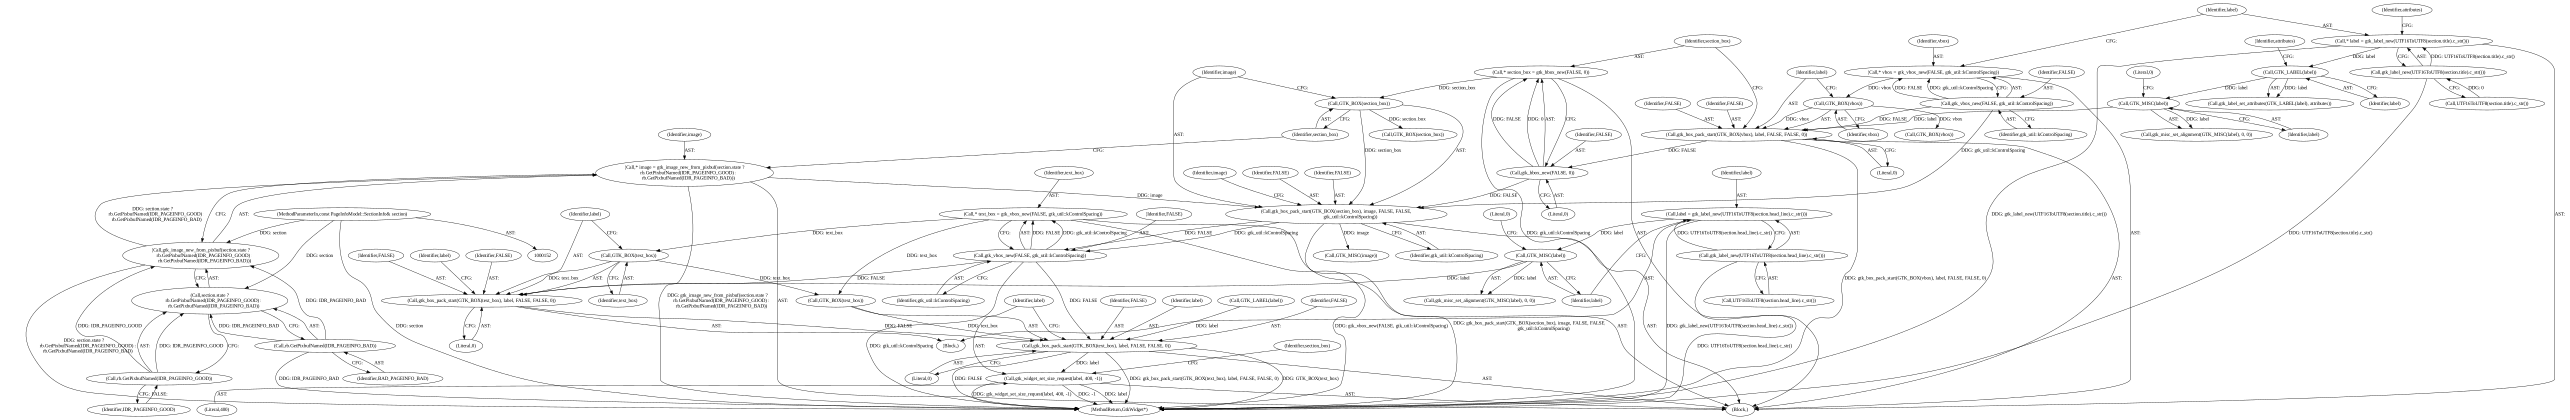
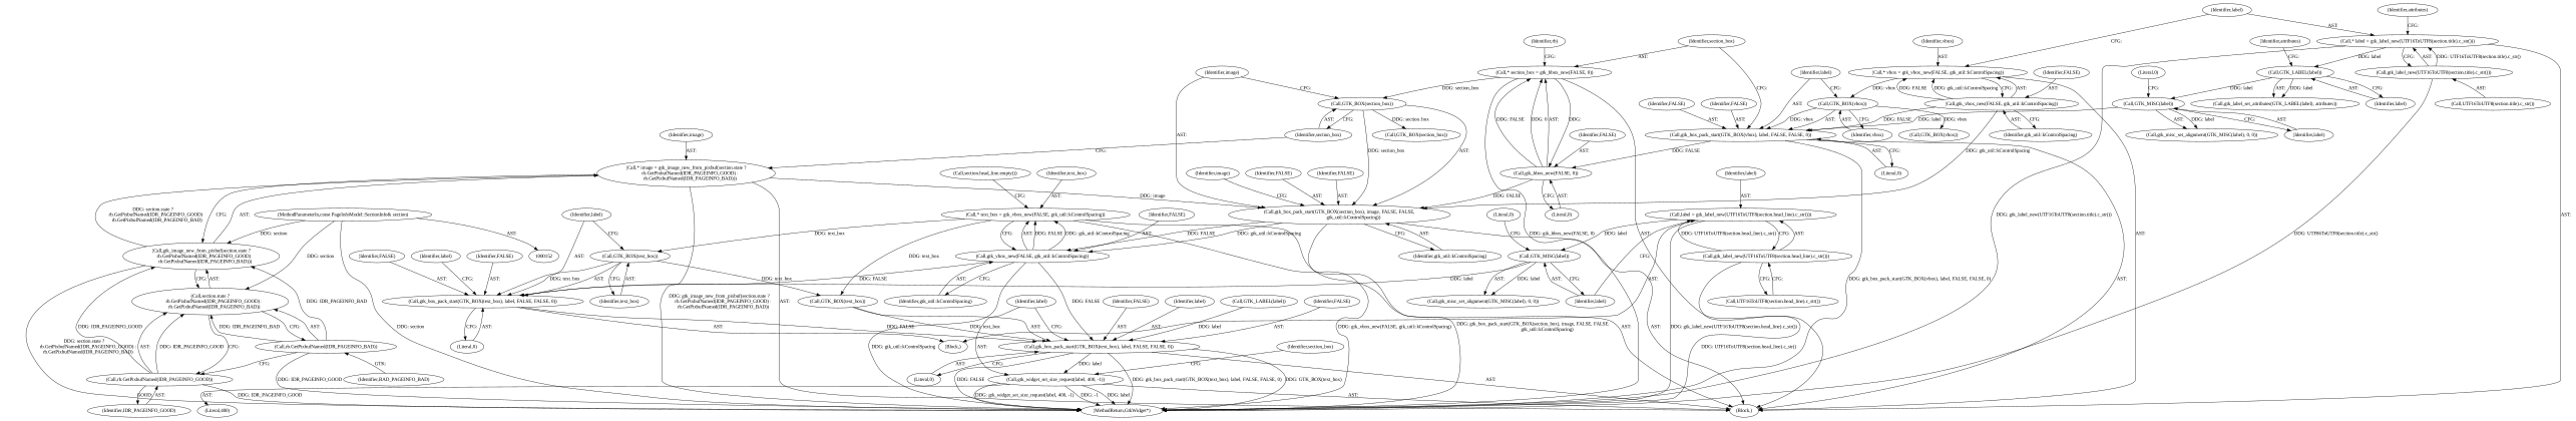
  digraph {
    fontname="Liberation Serif"
    node [fontname="Liberation Serif"]
    edge [fontname="Liberation Serif"]
    n1 [label="(Call,gtk_box_pack_start(GTK_BOX(text_box), label, FALSE, FALSE, 0))"]
    n2 [label="(Call,gtk_box_pack_start(GTK_BOX(text_box), label, FALSE, FALSE, 0))"]
    n3 [label="(Block,)"]
    n4 [label="(Literal,0)"]
    n5 [label="(MethodReturn,GtkWidget*)"]
    n6 [label="(Block,)"]
    n7 [label="(Call,gtk_widget_set_size_request(label, 400, -1))"]
    n8 [label="(Literal,0)"]
    n9 [label="(Call,GTK_BOX(text_box))"]
    n10 [label="(Call,GTK_BOX(text_box))"]
    n11 [label="(Identifier,text_box)"]
    n12 [label="(Call,* text_box = gtk_vbox_new(FALSE, gtk_util::kControlSpacing))"]
    n13 [label="(Call,gtk_vbox_new(FALSE, gtk_util::kControlSpacing))"]
    n14 [label="(Identifier,gtk_util::kControlSpacing)"]
    n15 [label="(Call,gtk_box_pack_start(GTK_BOX(section_box), image, FALSE, FALSE,\n                     gtk_util::kControlSpacing))"]
    n16 [label="(Identifier,gtk_util::kControlSpacing)"]
-   n17 [label="(Call,GTK_MISC(image))"]
    n18 [label="(Call,GTK_BOX(section_box))"]
    n19 [label="(Call,GTK_BOX(section_box))"]
    n20 [label="(Identifier,section_box)"]
    n21 [label="(Call,* image = gtk_image_new_from_pixbuf(section.state ?\n      rb.GetPixbufNamed(IDR_PAGEINFO_GOOD) :\n      rb.GetPixbufNamed(IDR_PAGEINFO_BAD)))"]
    n22 [label="(Call,* section_box = gtk_hbox_new(FALSE, 0))"]
    n23 [label="(Call,gtk_hbox_new(FALSE, 0))"]
    n24 [label="(Literal,0)"]
    n25 [label="(Call,gtk_box_pack_start(GTK_BOX(vbox), label, FALSE, FALSE, 0))"]
    n26 [label="(Literal,0)"]
    n27 [label="(Call,GTK_BOX(vbox))"]
    n28 [label="(Identifier,vbox)"]
    n29 [label="(Call,GTK_BOX(vbox))"]
    n30 [label="(Call,* vbox = gtk_vbox_new(FALSE, gtk_util::kControlSpacing))"]
    n31 [label="(Call,gtk_vbox_new(FALSE, gtk_util::kControlSpacing))"]
    n32 [label="(Identifier,gtk_util::kControlSpacing)"]
    n33 [label="(Call,GTK_MISC(label))"]
    n34 [label="(Call,gtk_misc_set_alignment(GTK_MISC(label), 0, 0))"]
    n35 [label="(Identifier,label)"]
    n36 [label="(Call,GTK_LABEL(label))"]
    n37 [label="(Identifier,label)"]
    n38 [label="(Call,gtk_label_set_attributes(GTK_LABEL(label), attributes))"]
    n39 [label="(Call,* label = gtk_label_new(UTF16ToUTF8(section.title).c_str()))"]
    n40 [label="(Call,gtk_label_new(UTF16ToUTF8(section.title).c_str()))"]
    n41 [label="(Call,UTF16ToUTF8(section.title).c_str())"]
    n42 [label="(Call,gtk_image_new_from_pixbuf(section.state ?\n      rb.GetPixbufNamed(IDR_PAGEINFO_GOOD) :\n      rb.GetPixbufNamed(IDR_PAGEINFO_BAD)))"]
    n43 [label="(Call,section.state ?\n      rb.GetPixbufNamed(IDR_PAGEINFO_GOOD) :\n      rb.GetPixbufNamed(IDR_PAGEINFO_BAD))"]
    n44 [label="(Call,rb.GetPixbufNamed(IDR_PAGEINFO_GOOD))"]
    n45 [label="(Call,rb.GetPixbufNamed(IDR_PAGEINFO_BAD))"]
    n46 [label="(MethodParameterIn,const PageInfoModel::SectionInfo& section)"]
    n47 [label=1000152]
    n48 [label="(Identifier,IDR_PAGEINFO_GOOD)"]
    n49 [label="(Identifier,BAD_PAGEINFO_BAD)"]
    n50 [label="(Call,GTK_MISC(label))"]
    n51 [label="(Call,gtk_misc_set_alignment(GTK_MISC(label), 0, 0))"]
    n52 [label="(Identifier,label)"]
    n53 [label="(Call,label = gtk_label_new(UTF16ToUTF8(section.head_line).c_str()))"]
    n54 [label="(Call,gtk_label_new(UTF16ToUTF8(section.head_line).c_str()))"]
    n55 [label="(Call,UTF16ToUTF8(section.head_line).c_str())"]
    n56 [label="(Identifier,image)"]
    n57 [label="(Identifier,image)"]
    n58 [label="(Identifier,FALSE)"]
    n59 [label="(Identifier,FALSE)"]
    n60 [label="(Identifier,FALSE)"]
+   n61 [label="(Identifier,rb)"]
    n62 [label="(Identifier,FALSE)"]
    n63 [label="(Identifier,label)"]
    n64 [label="(Identifier,FALSE)"]
    n65 [label="(Identifier,section_box)"]
    n66 [label="(Identifier,text_box)"]
    n67 [label="(Identifier,FALSE)"]
    n68 [label="(Literal,0)"]
    n69 [label="(Identifier,vbox)"]
    n70 [label="(Identifier,label)"]
    n71 [label="(Identifier,section_box)"]
    n72 [label="(Identifier,attributes)"]
    n73 [label="(Identifier,image)"]
    n74 [label="(Identifier,FALSE)"]
    n75 [label="(Identifier,label)"]
    n76 [label="(Literal,0)"]
    n77 [label="(Identifier,FALSE)"]
    n78 [label="(Identifier,FALSE)"]
    n79 [label="(Identifier,label)"]
    n80 [label="(Identifier,label)"]
    n81 [label="(Identifier,FALSE)"]
    n82 [label="(Identifier,attributes)"]
    n83 [label="(Identifier,label)"]
    n84 [label="(Identifier,FALSE)"]
    n85 [label="(Literal,400)"]
    n86 [label="(Identifier,label)"]
    n87 [label="(Call,GTK_LABEL(label))"]
+   n88 [label="(Call,section.head_line.empty())"]
    n1 -> n2 [label="DDG: FALSE"]
    n1 -> n3 [label="AST: "]
    n1 -> n4 [label="CFG: "]
    n2 -> n5 [label="DDG: FALSE"]
    n2 -> n5 [label="DDG: gtk_box_pack_start(GTK_BOX(text_box), label, FALSE, FALSE, 0)"]
    n2 -> n5 [label="DDG: GTK_BOX(text_box)"]
    n2 -> n6 [label="AST: "]
    n2 -> n7 [label="DDG: label"]
    n2 -> n8 [label="CFG: "]
    n4 -> n1 [label="AST: "]
    n7 -> n5 [label="DDG: label"]
    n7 -> n5 [label="DDG: gtk_widget_set_size_request(label, 400, -1)"]
    n7 -> n5 [label="DDG: -1"]
    n7 -> n6 [label="AST: "]
    n8 -> n2 [label="AST: "]
    n9 -> n1 [label="AST: "]
    n9 -> n1 [label="DDG: text_box"]
    n9 -> n10 [label="DDG: text_box"]
    n9 -> n11 [label="CFG: "]
    n10 -> n2 [label="AST: "]
    n10 -> n2 [label="DDG: text_box"]
    n11 -> n9 [label="AST: "]
    n12 -> n5 [label="DDG: gtk_vbox_new(FALSE, gtk_util::kControlSpacing)"]
    n12 -> n6 [label="AST: "]
    n12 -> n9 [label="DDG: text_box"]
    n12 -> n10 [label="DDG: text_box"]
    n12 -> n13 [label="CFG: "]
    n13 -> n1 [label="DDG: FALSE"]
    n13 -> n2 [label="DDG: FALSE"]
    n13 -> n5 [label="DDG: gtk_util::kControlSpacing"]
    n13 -> n12 [label="AST: "]
    n13 -> n12 [label="DDG: FALSE"]
    n13 -> n12 [label="DDG: gtk_util::kControlSpacing"]
    n13 -> n14 [label="CFG: "]
    n14 -> n13 [label="AST: "]
    n15 -> n5 [label="DDG: gtk_box_pack_start(GTK_BOX(section_box), image, FALSE, FALSE,\n                     gtk_util::kControlSpacing)"]
    n15 -> n6 [label="AST: "]
    n15 -> n13 [label="DDG: FALSE"]
    n15 -> n13 [label="DDG: gtk_util::kControlSpacing"]
    n15 -> n16 [label="CFG: "]
-   n15 -> n17 [label="DDG: image"]
    n16 -> n15 [label="AST: "]
    n18 -> n15 [label="AST: "]
    n18 -> n15 [label="DDG: section_box"]
    n18 -> n19 [label="DDG: section_box"]
    n18 -> n20 [label="CFG: "]
    n20 -> n18 [label="AST: "]
    n20 -> n21 [label="CFG: "]
    n21 -> n5 [label="DDG: gtk_image_new_from_pixbuf(section.state ?\n      rb.GetPixbufNamed(IDR_PAGEINFO_GOOD) :\n      rb.GetPixbufNamed(IDR_PAGEINFO_BAD))"]
    n21 -> n6 [label="AST: "]
    n21 -> n15 [label="DDG: image"]
    n21 -> n42 [label="CFG: "]
-   n22 -> n5 [label="DDG: gtk_util::kControlSpacing"]
+   n22 -> n5 [label="DDG: gtk_hbox_new(FALSE, 0)"]
    n22 -> n6 [label="AST: "]
    n22 -> n18 [label="DDG: section_box"]
-   n22 -> n23 [label="CFG: "]
+   n22 -> n23 [label="DDG: "]
    n23 -> n15 [label="DDG: FALSE"]
    n23 -> n22 [label="AST: "]
    n23 -> n22 [label="DDG: FALSE"]
    n23 -> n22 [label="DDG: 0"]
    n23 -> n24 [label="CFG: "]
    n24 -> n23 [label="AST: "]
    n25 -> n5 [label="DDG: gtk_box_pack_start(GTK_BOX(vbox), label, FALSE, FALSE, 0)"]
    n25 -> n6 [label="AST: "]
    n25 -> n23 [label="DDG: FALSE"]
    n25 -> n26 [label="CFG: "]
    n26 -> n25 [label="AST: "]
    n27 -> n25 [label="AST: "]
    n27 -> n25 [label="DDG: vbox"]
    n27 -> n28 [label="CFG: "]
    n27 -> n29 [label="DDG: vbox"]
    n28 -> n27 [label="AST: "]
    n30 -> n6 [label="AST: "]
    n30 -> n27 [label="DDG: vbox"]
    n30 -> n31 [label="CFG: "]
    n31 -> n15 [label="DDG: gtk_util::kControlSpacing"]
    n31 -> n25 [label="DDG: FALSE"]
    n31 -> n30 [label="AST: "]
    n31 -> n30 [label="DDG: FALSE"]
    n31 -> n30 [label="DDG: gtk_util::kControlSpacing"]
    n31 -> n32 [label="CFG: "]
    n32 -> n31 [label="AST: "]
    n33 -> n25 [label="DDG: label"]
    n33 -> n34 [label="AST: "]
    n33 -> n34 [label="DDG: label"]
    n33 -> n35 [label="CFG: "]
    n35 -> n33 [label="AST: "]
    n36 -> n33 [label="DDG: label"]
    n36 -> n37 [label="CFG: "]
    n36 -> n38 [label="AST: "]
    n36 -> n38 [label="DDG: label"]
    n37 -> n36 [label="AST: "]
    n39 -> n5 [label="DDG: gtk_label_new(UTF16ToUTF8(section.title).c_str())"]
    n39 -> n6 [label="AST: "]
    n39 -> n36 [label="DDG: label"]
    n39 -> n40 [label="CFG: "]
-   n40 -> n5 [label="DDG: UTF16ToUTF8(section.title).c_str()"]
+   n40 -> n5 [label="DDG: UTF86ToUTF8(section.title).c_str()"]
    n40 -> n39 [label="AST: "]
    n40 -> n39 [label="DDG: UTF16ToUTF8(section.title).c_str()"]
-   n40 -> n41 [label="CFG: "]
-   n41 -> n40 [label="DDG: 0"]
+   n41 -> n40 [label="AST: "]
    n42 -> n5 [label="DDG: section.state ?\n      rb.GetPixbufNamed(IDR_PAGEINFO_GOOD) :\n      rb.GetPixbufNamed(IDR_PAGEINFO_BAD)"]
    n42 -> n21 [label="AST: "]
    n42 -> n21 [label="DDG: section.state ?\n      rb.GetPixbufNamed(IDR_PAGEINFO_GOOD) :\n      rb.GetPixbufNamed(IDR_PAGEINFO_BAD)"]
    n42 -> n43 [label="CFG: "]
    n43 -> n42 [label="AST: "]
    n43 -> n44 [label="CFG: "]
    n43 -> n45 [label="CFG: "]
+   n44 -> n5 [label="DDG: IDR_PAGEINFO_GOOD"]
    n44 -> n42 [label="DDG: IDR_PAGEINFO_GOOD"]
    n44 -> n43 [label="AST: "]
    n44 -> n43 [label="DDG: IDR_PAGEINFO_GOOD"]
-   n44 -> n48 [label="CFG: "]
-   n45 -> n5 [label="DDG: IDR_PAGEINFO_BAD"]
+   n44 -> n48 [label="GOOD: "]
+   n45 -> n5 [label="DDG: IDR_PAGEINFO_GOOD"]
    n45 -> n42 [label="DDG: IDR_PAGEINFO_BAD"]
    n45 -> n43 [label="AST: "]
    n45 -> n43 [label="DDG: IDR_PAGEINFO_BAD"]
-   n45 -> n49 [label="CFG: "]
+   n45 -> n44 [label="CFG: "]
    n46 -> n5 [label="DDG: section"]
    n46 -> n42 [label="DDG: section"]
    n46 -> n43 [label="DDG: section"]
    n46 -> n47 [label="AST: "]
-   n48 -> n44 [label="FALSE: "]
-   n49 -> n45 [label="AST: "]
+   n48 -> n44 [label="AST: "]
+   n49 -> n45 [label="GTK: "]
    n50 -> n1 [label="DDG: label"]
    n50 -> n51 [label="AST: "]
    n50 -> n51 [label="DDG: label"]
    n50 -> n52 [label="CFG: "]
    n52 -> n50 [label="AST: "]
    n52 -> n53 [label="CFG: "]
    n53 -> n3 [label="AST: "]
    n53 -> n5 [label="DDG: gtk_label_new(UTF16ToUTF8(section.head_line).c_str())"]
    n53 -> n50 [label="DDG: label"]
    n53 -> n54 [label="CFG: "]
    n54 -> n5 [label="DDG: UTF16ToUTF8(section.head_line).c_str()"]
    n54 -> n53 [label="AST: "]
    n54 -> n53 [label="DDG: UTF16ToUTF8(section.head_line).c_str()"]
    n54 -> n55 [label="CFG: "]
-   n55 -> n54 [label="AST: "]
+   n55 -> n54 [label="CFG: "]
    n56 -> n15 [label="AST: "]
    n56 -> n18 [label="CFG: "]
    n57 -> n15 [label="CFG: "]
    n58 -> n15 [label="AST: "]
    n59 -> n15 [label="AST: "]
    n60 -> n2 [label="AST: "]
+   n61 -> n22 [label="CFG: "]
    n62 -> n25 [label="AST: "]
    n63 -> n53 [label="AST: "]
    n64 -> n25 [label="AST: "]
    n65 -> n22 [label="AST: "]
    n65 -> n25 [label="CFG: "]
    n66 -> n12 [label="AST: "]
    n67 -> n1 [label="AST: "]
    n68 -> n50 [label="CFG: "]
    n69 -> n30 [label="AST: "]
    n70 -> n25 [label="AST: "]
    n70 -> n27 [label="CFG: "]
    n71 -> n7 [label="CFG: "]
    n72 -> n39 [label="CFG: "]
    n73 -> n21 [label="AST: "]
    n74 -> n31 [label="AST: "]
    n75 -> n30 [label="CFG: "]
    n75 -> n39 [label="AST: "]
    n76 -> n33 [label="CFG: "]
    n77 -> n13 [label="AST: "]
    n78 -> n23 [label="AST: "]
    n79 -> n1 [label="CFG: "]
    n80 -> n1 [label="AST: "]
    n80 -> n9 [label="CFG: "]
    n81 -> n2 [label="AST: "]
    n82 -> n36 [label="CFG: "]
    n83 -> n2 [label="AST: "]
    n84 -> n1 [label="AST: "]
-   n85 -> n7 [label="AST: "]
+   n7 -> n85 [label="AST: "]
    n86 -> n2 [label="CFG: "]
    n86 -> n7 [label="AST: "]
    n87 -> n2 [label="DDG: label"]
+   n88 -> n12 [label="CFG: "]
  }
